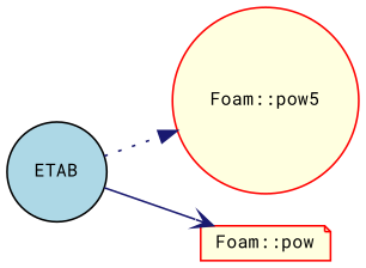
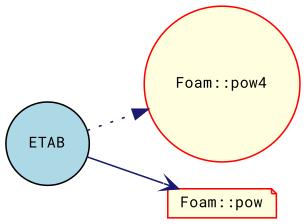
  digraph {
    fontname="Roboto Mono"
    rankdir=LR
    node [color=red fillcolor=lightyellow fontname="Roboto Mono" fontsize=10 shape=circle style=filled]
    edge [color=midnightblue fontname="Roboto Mono" fontsize=10 labelfontname=Helvetica labelfontsize=10]
    n1 [color=black fillcolor=lightblue fontcolor=black height=0.2 label=ETAB width=0.4]
-   n2 [height=0.2 label="Foam::pow5" width=0.4]
+   n2 [height=0.2 label="Foam::pow4" width=0.4]
    n3 [height=0.2 label="Foam::pow" shape=note width=0.4]
    n1 -> n2 [arrowhead=normal style=dotted]
    n1 -> n3 [arrowhead=vee style=solid]
  }
